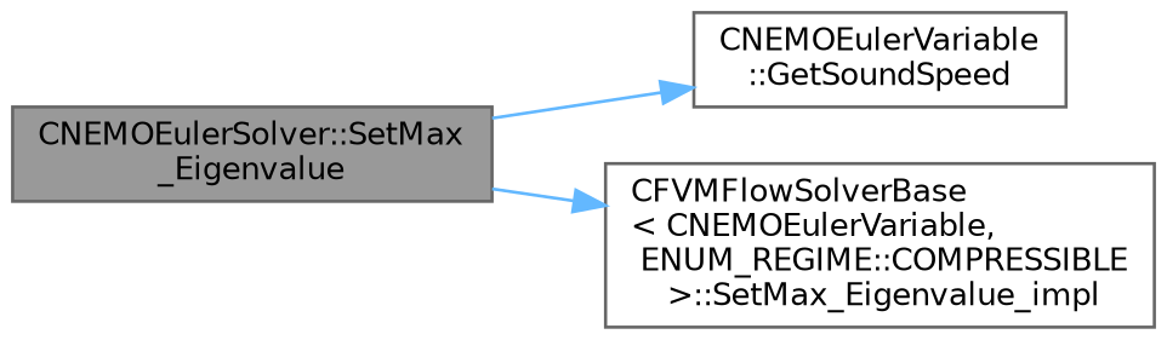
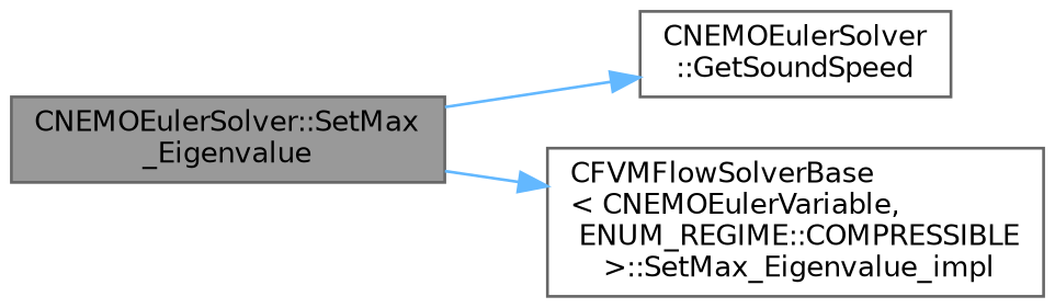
  digraph {
    rankdir=LR
    node [color=grey40 fillcolor=white fontname=Helvetica fontsize=10 shape=box style=filled]
    edge [color=steelblue1 fontname=Helvetica fontsize=10 labelfontname=Helvetica labelfontsize=10 style=solid]
    n1 [color=gray40 fillcolor=grey60 fontcolor=black height=0.2 label="CNEMOEulerSolver::SetMax\l_Eigenvalue" width=0.4]
-   n2 [height=0.2 label="CNEMOEulerVariable\l::GetSoundSpeed" width=0.4]
+   n2 [height=0.2 label="CNEMOEulerSolver\l::GetSoundSpeed" width=0.4]
    n3 [height=0.2 label="CFVMFlowSolverBase\l\< CNEMOEulerVariable,\l ENUM_REGIME::COMPRESSIBLE\l \>::SetMax_Eigenvalue_impl" width=0.4]
    n1 -> n2
    n1 -> n3
  }
